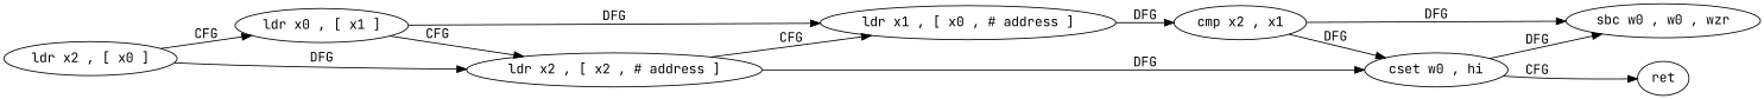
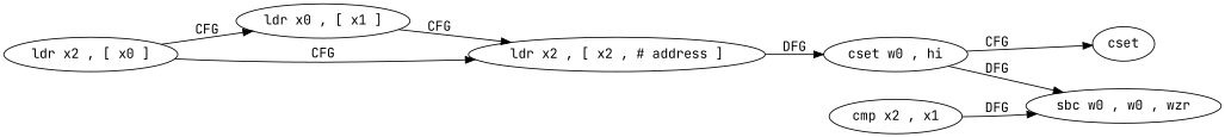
  digraph {
    fontname="JetBrains Mono"
    rankdir=LR
    node [fontname="JetBrains Mono"]
    edge [fontname="JetBrains Mono"]
    n1 [label="ldr x2 , [ x0 ]"]
    n2 [label="ldr x0 , [ x1 ]"]
    n3 [label="ldr x2 , [ x2 , # address ]"]
-   n4 [label="ldr x1 , [ x0 , # address ]"]
    n5 [label="cset w0 , hi"]
    n6 [label="cmp x2 , x1"]
    n7 [label="sbc w0 , w0 , wzr"]
-   n8 [label=ret]
+   n8 [label=cset]
    n1 -> n2 [label=CFG]
-   n1 -> n3 [label=DFG]
+   n1 -> n3 [label=CFG]
    n2 -> n3 [label=CFG]
-   n2 -> n4 [label=DFG]
-   n3 -> n4 [label=CFG]
    n3 -> n5 [label=DFG]
-   n4 -> n6 [label=DFG]
    n5 -> n7 [label=DFG]
    n5 -> n8 [label=CFG]
-   n6 -> n5 [label=DFG]
    n6 -> n7 [label=DFG]
  }
